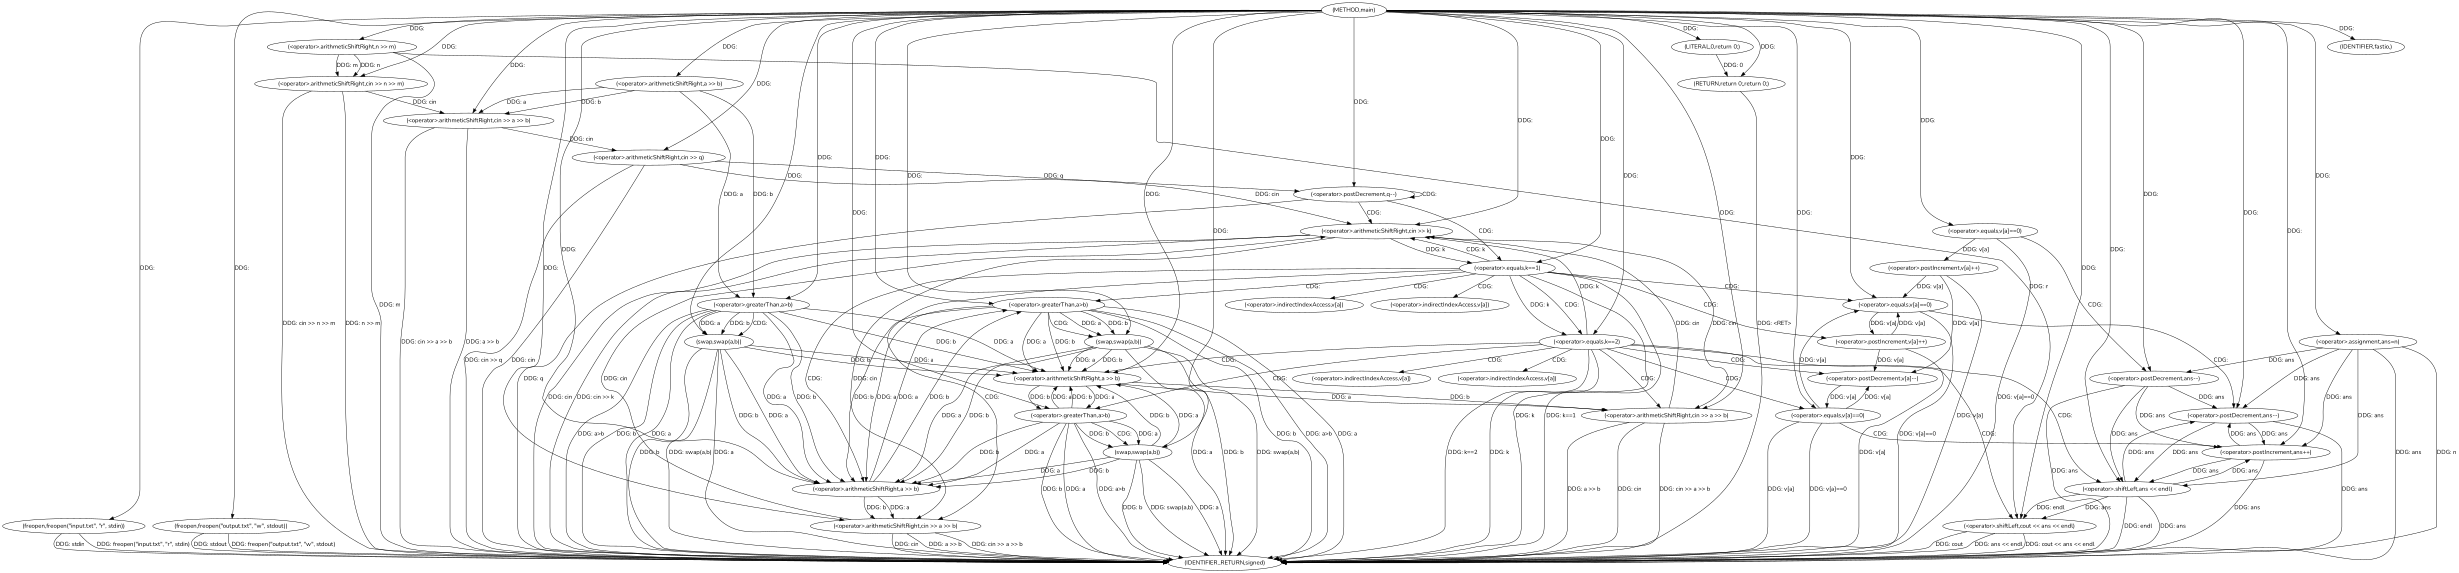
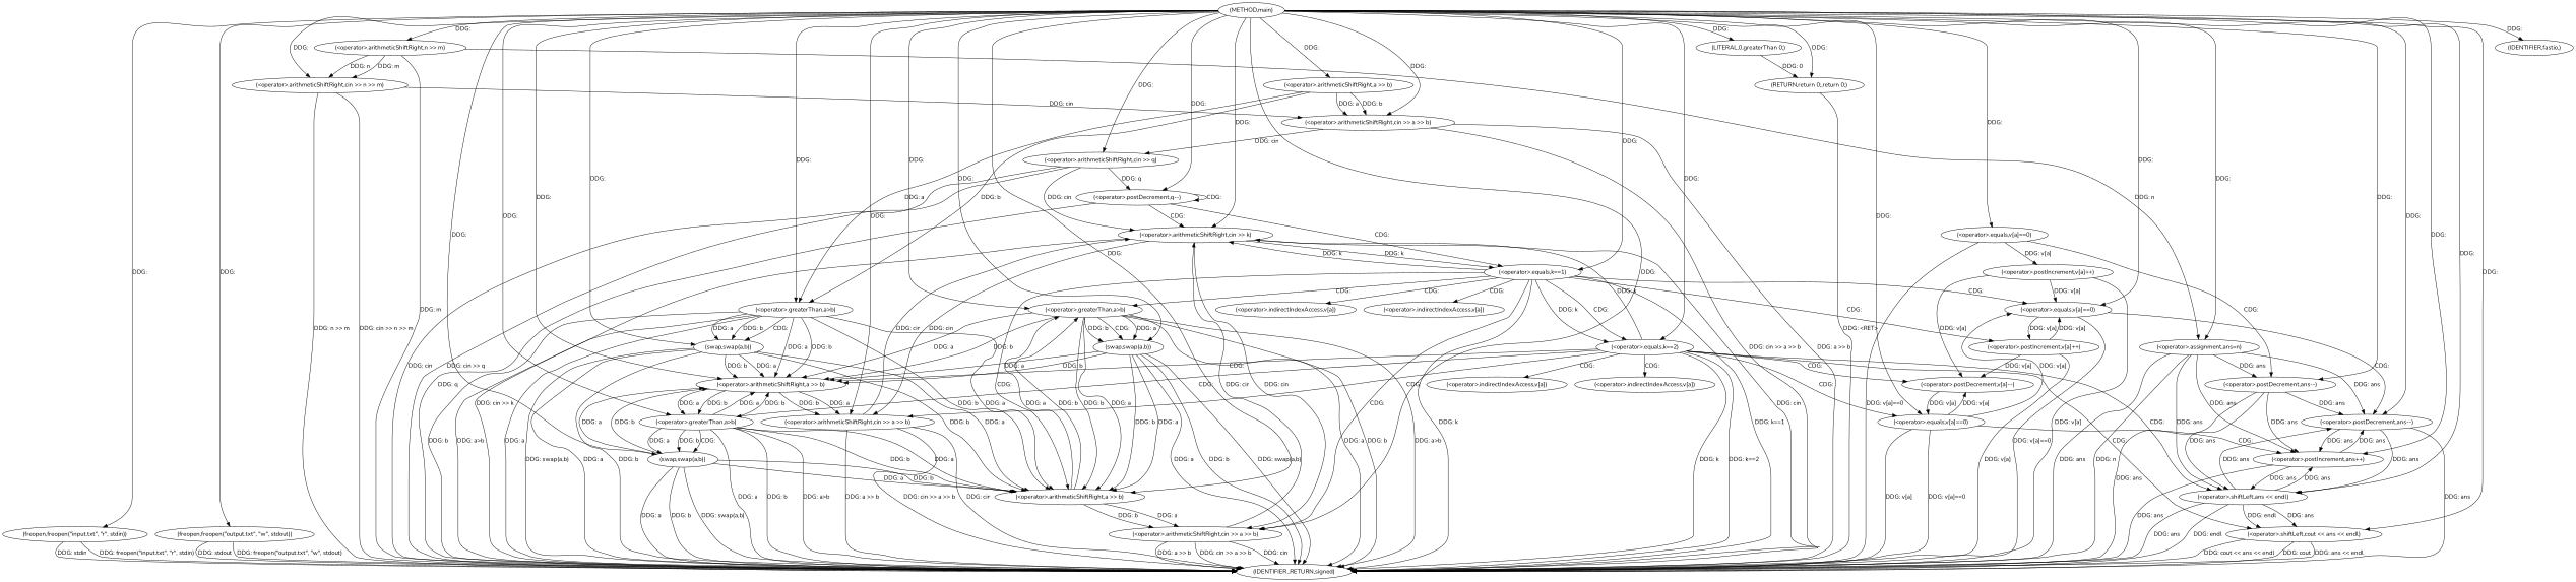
  digraph {
    fontname=Nunito
    node [fontname=Nunito]
    edge [fontname=Nunito]
    n1 [label="(METHOD,main)"]
    n2 [label="(freopen,freopen(\"input.txt\", \"r\", stdin))"]
    n3 [label="(freopen,freopen(\"output.txt\", \"w\", stdout))"]
    n4 [label="(IDENTIFIER,fastio,)"]
    n5 [label="(<operator>.arithmeticShiftRight,cin >> n >> m)"]
    n6 [label="(<operator>.assignment,ans=n)"]
    n7 [label="(<operator>.arithmeticShiftRight,cin >> q)"]
    n8 [label="(RETURN,return 0;,return 0;)"]
    n9 [label="(<operator>.arithmeticShiftRight,cin >> a >> b)"]
    n10 [label="(<operator>.postDecrement,q--)"]
-   n11 [label="(LITERAL,0,return 0;)"]
+   n11 [label="(LITERAL,0,greaterThan 0;)"]
    n12 [label="(<operator>.arithmeticShiftRight,n >> m)"]
    n13 [label="(<operator>.greaterThan,a>b)"]
    n14 [label="(swap,swap(a,b))"]
    n15 [label="(<operator>.equals,v[a]==0)"]
    n16 [label="(<operator>.postDecrement,ans--)"]
    n17 [label="(<operator>.arithmeticShiftRight,cin >> k)"]
    n18 [label="(<operator>.arithmeticShiftRight,a >> b)"]
    n19 [label="(<operator>.equals,k==1)"]
    n20 [label="(<operator>.arithmeticShiftRight,cin >> a >> b)"]
    n21 [label="(<operator>.greaterThan,a>b)"]
    n22 [label="(swap,swap(a,b))"]
    n23 [label="(<operator>.equals,v[a]==0)"]
    n24 [label="(<operator>.postDecrement,ans--)"]
    n25 [label="(<operator>.equals,k==2)"]
    n26 [label="(<operator>.arithmeticShiftRight,a >> b)"]
    n27 [label="(<operator>.arithmeticShiftRight,cin >> a >> b)"]
    n28 [label="(<operator>.greaterThan,a>b)"]
    n29 [label="(swap,swap(a,b))"]
    n30 [label="(<operator>.equals,v[a]==0)"]
    n31 [label="(<operator>.postIncrement,ans++)"]
    n32 [label="(<operator>.shiftLeft,cout << ans << endl)"]
    n33 [label="(<operator>.arithmeticShiftRight,a >> b)"]
    n34 [label="(<operator>.shiftLeft,ans << endl)"]
    n35 [label="(IDENTIFIER_RETURN,signed)"]
    n36 [label="(<operator>.postIncrement,v[a]++)"]
    n37 [label="(<operator>.postIncrement,v[a]++)"]
    n38 [label="(<operator>.indirectIndexAccess,v[a])"]
    n39 [label="(<operator>.indirectIndexAccess,v[a])"]
    n40 [label="(<operator>.postDecrement,v[a]--)"]
    n41 [label="(<operator>.indirectIndexAccess,v[a])"]
    n42 [label="(<operator>.indirectIndexAccess,v[a])"]
    n1 -> n2 [label="DDG: "]
    n1 -> n3 [label="DDG: "]
    n1 -> n4 [label="DDG: "]
    n1 -> n5 [label="DDG: "]
    n1 -> n6 [label="DDG: "]
    n1 -> n7 [label="DDG: "]
    n1 -> n8 [label="DDG: "]
    n1 -> n9 [label="DDG: "]
    n1 -> n10 [label="DDG: "]
    n1 -> n11 [label="DDG: "]
    n1 -> n12 [label="DDG: "]
    n1 -> n13 [label="DDG: "]
    n1 -> n14 [label="DDG: "]
    n1 -> n15 [label="DDG: "]
    n1 -> n16 [label="DDG: "]
    n1 -> n17 [label="DDG: "]
    n1 -> n18 [label="DDG: "]
    n1 -> n19 [label="DDG: "]
    n1 -> n20 [label="DDG: "]
    n1 -> n21 [label="DDG: "]
    n1 -> n22 [label="DDG: "]
    n1 -> n23 [label="DDG: "]
    n1 -> n24 [label="DDG: "]
    n1 -> n25 [label="DDG: "]
    n1 -> n26 [label="DDG: "]
    n1 -> n27 [label="DDG: "]
    n1 -> n28 [label="DDG: "]
    n1 -> n29 [label="DDG: "]
    n1 -> n30 [label="DDG: "]
    n1 -> n31 [label="DDG: "]
    n1 -> n32 [label="DDG: "]
    n1 -> n33 [label="DDG: "]
    n1 -> n34 [label="DDG: "]
    n2 -> n35 [label="DDG: freopen(\"input.txt\", \"r\", stdin)"]
    n2 -> n35 [label="DDG: stdin"]
    n3 -> n35 [label="DDG: freopen(\"output.txt\", \"w\", stdout)"]
    n3 -> n35 [label="DDG: stdout"]
    n5 -> n9 [label="DDG: cin"]
    n5 -> n35 [label="DDG: n >> m"]
    n5 -> n35 [label="DDG: cin >> n >> m"]
    n6 -> n16 [label="DDG: ans"]
    n6 -> n24 [label="DDG: ans"]
    n6 -> n31 [label="DDG: ans"]
    n6 -> n34 [label="DDG: ans"]
    n6 -> n35 [label="DDG: ans"]
    n6 -> n35 [label="DDG: n"]
    n7 -> n10 [label="DDG: q"]
    n7 -> n17 [label="DDG: cin"]
    n7 -> n35 [label="DDG: cin"]
    n7 -> n35 [label="DDG: cin >> q"]
    n8 -> n35 [label="DDG: <RET>"]
    n9 -> n7 [label="DDG: cin"]
    n9 -> n35 [label="DDG: a >> b"]
    n9 -> n35 [label="DDG: cin >> a >> b"]
    n10 -> n10 [label="CDG: "]
    n10 -> n17 [label="CDG: "]
    n10 -> n19 [label="CDG: "]
    n10 -> n35 [label="DDG: q"]
    n11 -> n8 [label="DDG: 0"]
    n12 -> n5 [label="DDG: n"]
    n12 -> n5 [label="DDG: m"]
-   n12 -> n32 [label="DDG: n"]
+   n12 -> n6 [label="DDG: n"]
    n12 -> n35 [label="DDG: m"]
    n13 -> n14 [label="DDG: a"]
    n13 -> n14 [label="DDG: b"]
    n13 -> n14 [label="CDG: "]
    n13 -> n26 [label="DDG: a"]
    n13 -> n26 [label="DDG: b"]
    n13 -> n33 [label="DDG: a"]
    n13 -> n33 [label="DDG: b"]
    n13 -> n35 [label="DDG: a"]
    n13 -> n35 [label="DDG: b"]
    n13 -> n35 [label="DDG: a>b"]
    n14 -> n26 [label="DDG: a"]
    n14 -> n26 [label="DDG: b"]
    n14 -> n33 [label="DDG: a"]
    n14 -> n33 [label="DDG: b"]
    n14 -> n35 [label="DDG: a"]
    n14 -> n35 [label="DDG: b"]
    n14 -> n35 [label="DDG: swap(a,b)"]
    n15 -> n16 [label="CDG: "]
    n15 -> n35 [label="DDG: v[a]==0"]
    n15 -> n36 [label="DDG: v[a]"]
    n16 -> n24 [label="DDG: ans"]
    n16 -> n31 [label="DDG: ans"]
    n16 -> n34 [label="DDG: ans"]
    n16 -> n35 [label="DDG: ans"]
    n17 -> n19 [label="DDG: k"]
    n17 -> n20 [label="DDG: cin"]
    n17 -> n27 [label="DDG: cin"]
    n17 -> n35 [label="DDG: cin"]
    n17 -> n35 [label="DDG: cin >> k"]
    n18 -> n9 [label="DDG: a"]
    n18 -> n9 [label="DDG: b"]
    n18 -> n13 [label="DDG: a"]
    n18 -> n13 [label="DDG: b"]
-   n19 -> n17 [label="CDG: k"]
+   n19 -> n17 [label="DDG: k"]
    n19 -> n20 [label="CDG: "]
    n19 -> n21 [label="CDG: "]
    n19 -> n23 [label="CDG: "]
    n19 -> n25 [label="DDG: k"]
    n19 -> n25 [label="CDG: "]
    n19 -> n26 [label="CDG: "]
    n19 -> n35 [label="DDG: k"]
    n19 -> n35 [label="DDG: k==1"]
    n19 -> n37 [label="CDG: "]
    n19 -> n38 [label="CDG: "]
    n19 -> n39 [label="CDG: "]
    n20 -> n17 [label="DDG: cin"]
    n20 -> n35 [label="DDG: cin"]
    n20 -> n35 [label="DDG: a >> b"]
    n20 -> n35 [label="DDG: cin >> a >> b"]
    n21 -> n22 [label="DDG: a"]
    n21 -> n22 [label="DDG: b"]
    n21 -> n22 [label="CDG: "]
    n21 -> n26 [label="DDG: a"]
    n21 -> n26 [label="DDG: b"]
    n21 -> n33 [label="DDG: a"]
    n21 -> n33 [label="DDG: b"]
    n21 -> n35 [label="DDG: a"]
    n21 -> n35 [label="DDG: b"]
    n21 -> n35 [label="DDG: a>b"]
    n22 -> n26 [label="DDG: a"]
    n22 -> n26 [label="DDG: b"]
    n22 -> n33 [label="DDG: a"]
    n22 -> n33 [label="DDG: b"]
    n22 -> n35 [label="DDG: a"]
    n22 -> n35 [label="DDG: b"]
    n22 -> n35 [label="DDG: swap(a,b)"]
    n23 -> n24 [label="CDG: "]
    n23 -> n35 [label="DDG: v[a]==0"]
    n23 -> n37 [label="DDG: v[a]"]
    n24 -> n31 [label="DDG: ans"]
    n24 -> n34 [label="DDG: ans"]
    n24 -> n35 [label="DDG: ans"]
    n25 -> n17 [label="DDG: k"]
    n25 -> n27 [label="CDG: "]
    n25 -> n28 [label="CDG: "]
    n25 -> n30 [label="CDG: "]
    n25 -> n32 [label="CDG: "]
    n25 -> n33 [label="CDG: "]
    n25 -> n34 [label="CDG: "]
    n25 -> n35 [label="DDG: k"]
    n25 -> n35 [label="DDG: k==2"]
    n25 -> n40 [label="CDG: "]
    n25 -> n41 [label="CDG: "]
    n25 -> n42 [label="CDG: "]
    n26 -> n20 [label="DDG: b"]
    n26 -> n20 [label="DDG: a"]
    n26 -> n21 [label="DDG: a"]
    n26 -> n21 [label="DDG: b"]
    n27 -> n17 [label="DDG: cin"]
    n27 -> n35 [label="DDG: cin"]
    n27 -> n35 [label="DDG: a >> b"]
    n27 -> n35 [label="DDG: cin >> a >> b"]
    n28 -> n26 [label="DDG: a"]
    n28 -> n26 [label="DDG: b"]
    n28 -> n29 [label="DDG: a"]
    n28 -> n29 [label="DDG: b"]
    n28 -> n29 [label="CDG: "]
    n28 -> n33 [label="DDG: a"]
    n28 -> n33 [label="DDG: b"]
    n28 -> n35 [label="DDG: a"]
    n28 -> n35 [label="DDG: b"]
    n28 -> n35 [label="DDG: a>b"]
    n29 -> n26 [label="DDG: a"]
    n29 -> n26 [label="DDG: b"]
    n29 -> n33 [label="DDG: a"]
    n29 -> n33 [label="DDG: b"]
    n29 -> n35 [label="DDG: a"]
    n29 -> n35 [label="DDG: b"]
    n29 -> n35 [label="DDG: swap(a,b)"]
    n30 -> n23 [label="DDG: v[a]"]
    n30 -> n31 [label="CDG: "]
    n30 -> n35 [label="DDG: v[a]"]
    n30 -> n35 [label="DDG: v[a]==0"]
    n30 -> n40 [label="DDG: v[a]"]
    n31 -> n24 [label="DDG: ans"]
    n31 -> n34 [label="DDG: ans"]
    n31 -> n35 [label="DDG: ans"]
    n32 -> n35 [label="DDG: ans << endl"]
    n32 -> n35 [label="DDG: cout << ans << endl"]
    n32 -> n35 [label="DDG: cout"]
    n33 -> n27 [label="DDG: b"]
    n33 -> n27 [label="DDG: a"]
    n33 -> n28 [label="DDG: a"]
    n33 -> n28 [label="DDG: b"]
    n34 -> n24 [label="DDG: ans"]
    n34 -> n31 [label="DDG: ans"]
    n34 -> n32 [label="DDG: ans"]
    n34 -> n32 [label="DDG: endl"]
    n34 -> n35 [label="DDG: ans"]
    n34 -> n35 [label="DDG: endl"]
    n36 -> n23 [label="DDG: v[a]"]
    n36 -> n35 [label="DDG: v[a]"]
    n36 -> n40 [label="DDG: v[a]"]
    n37 -> n23 [label="DDG: v[a]"]
    n37 -> n35 [label="DDG: v[a]"]
    n37 -> n40 [label="DDG: v[a]"]
    n40 -> n30 [label="DDG: v[a]"]
  }
